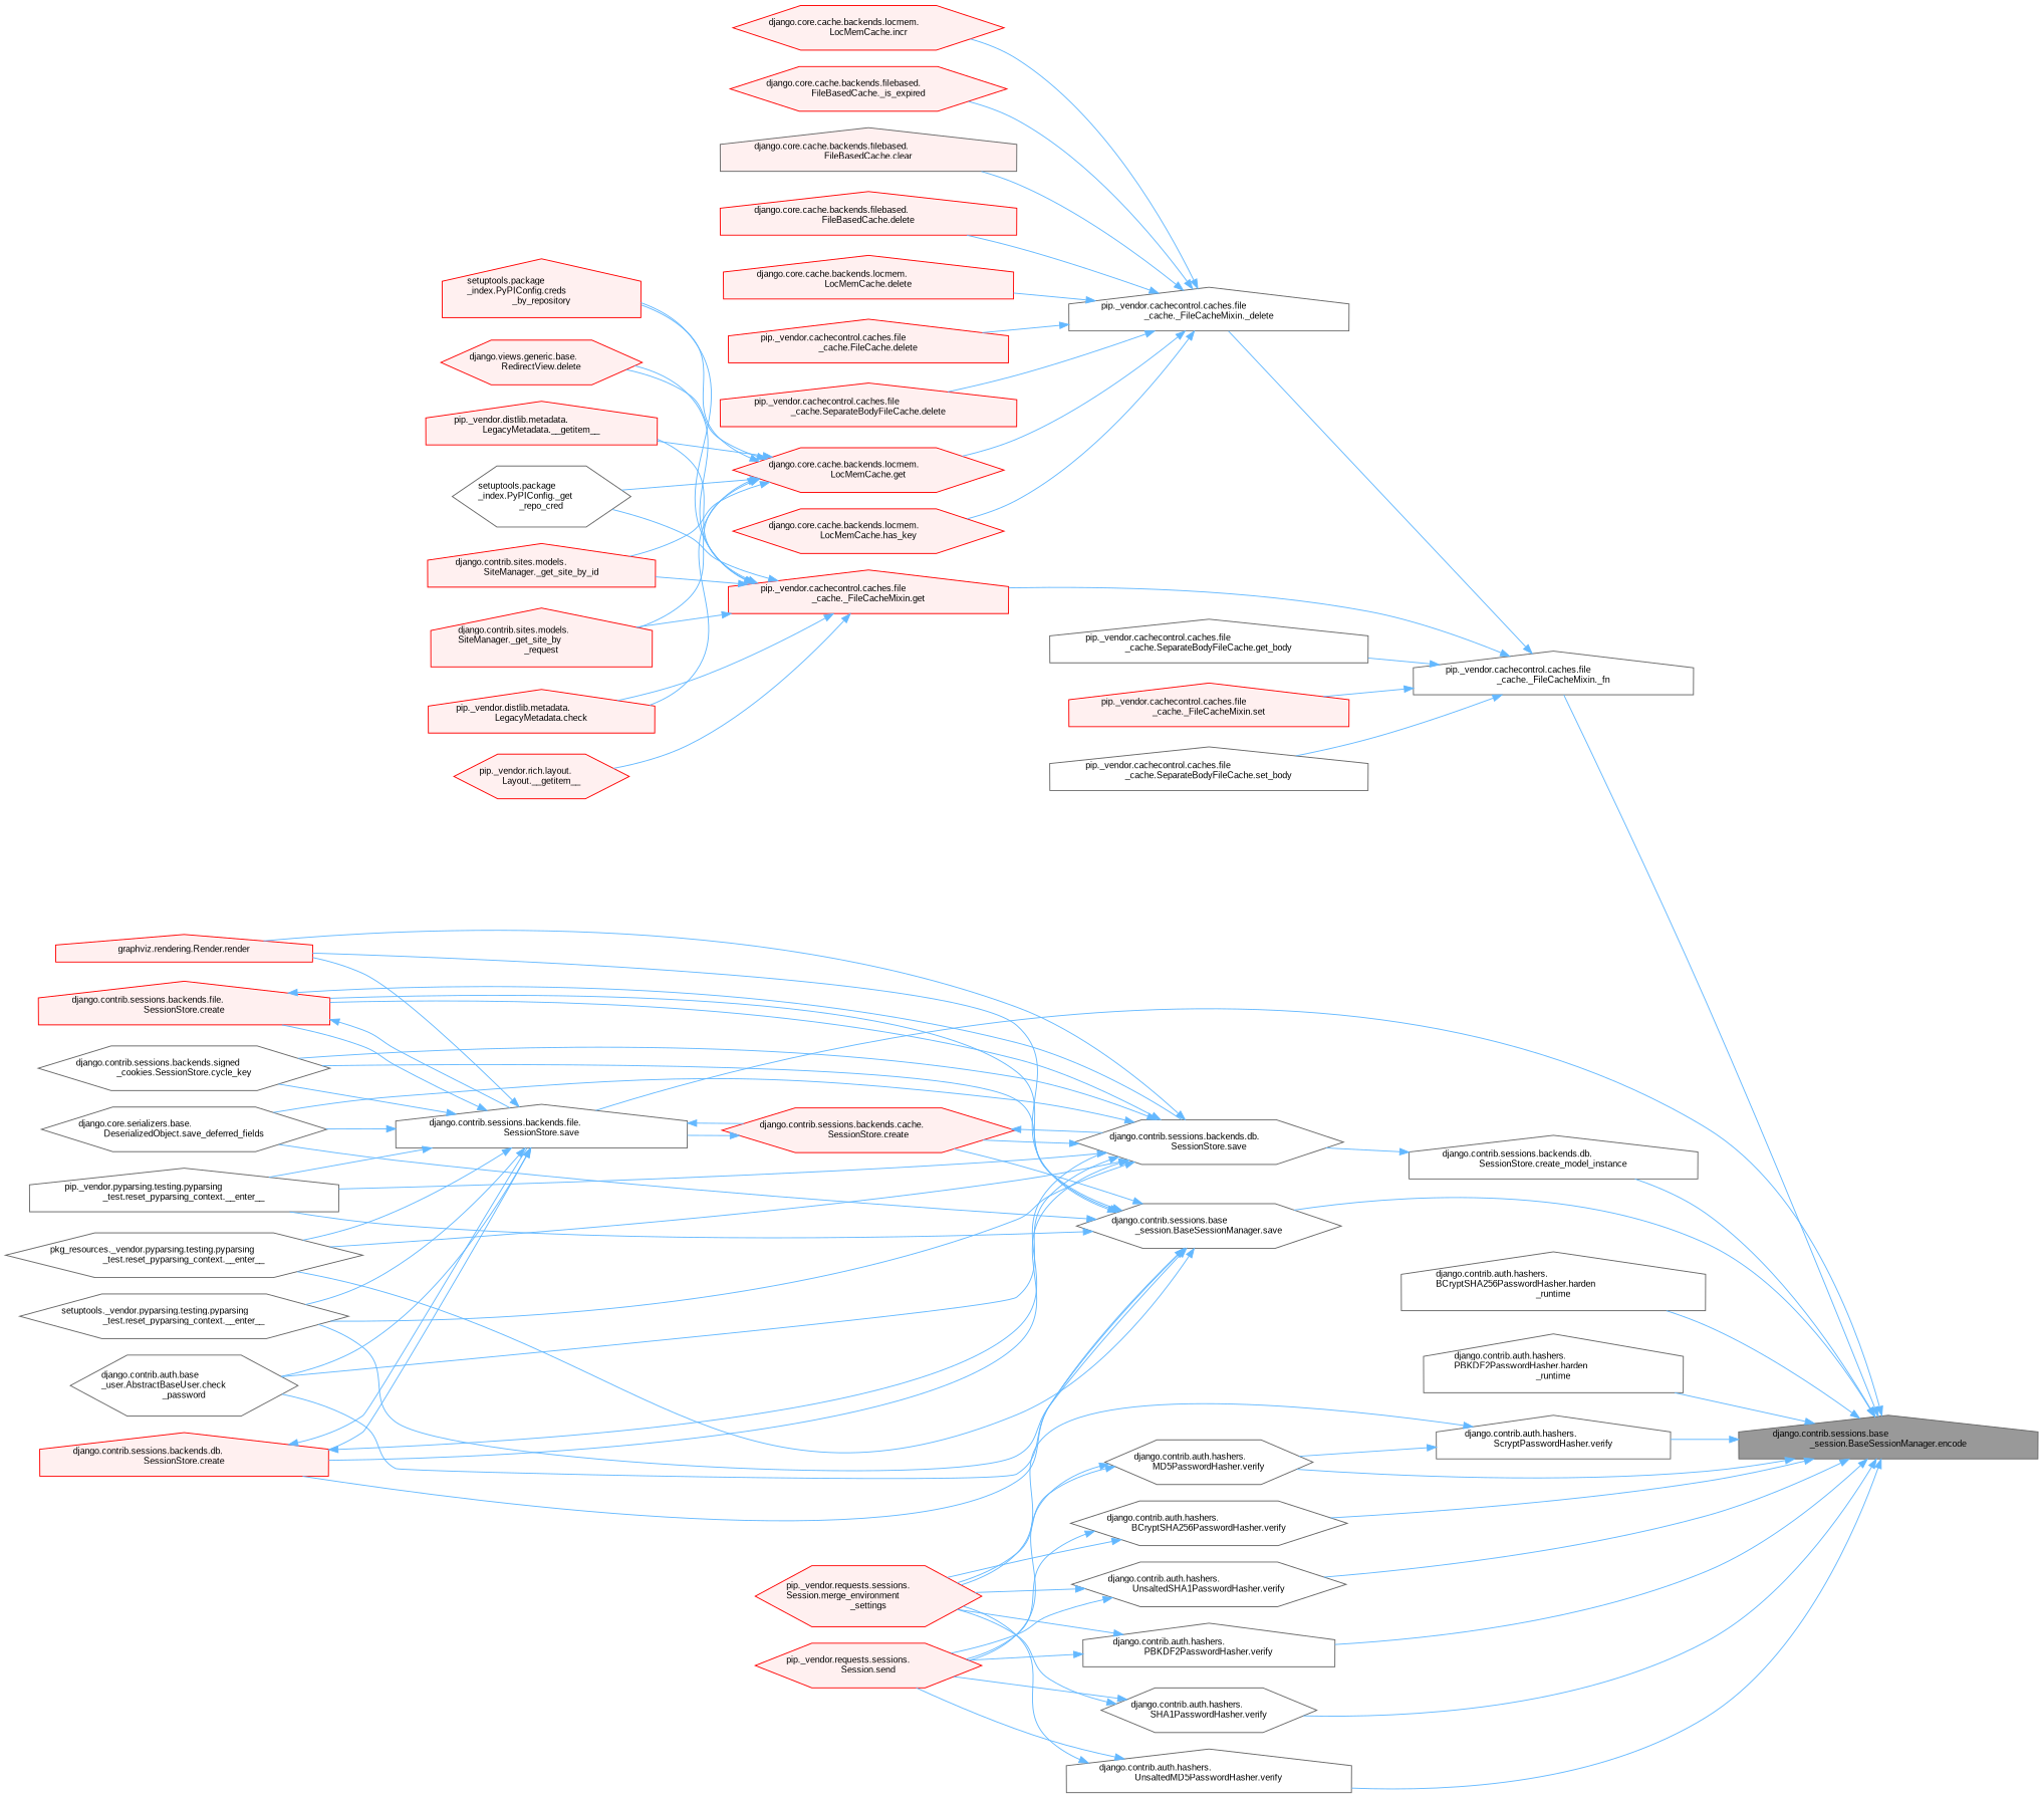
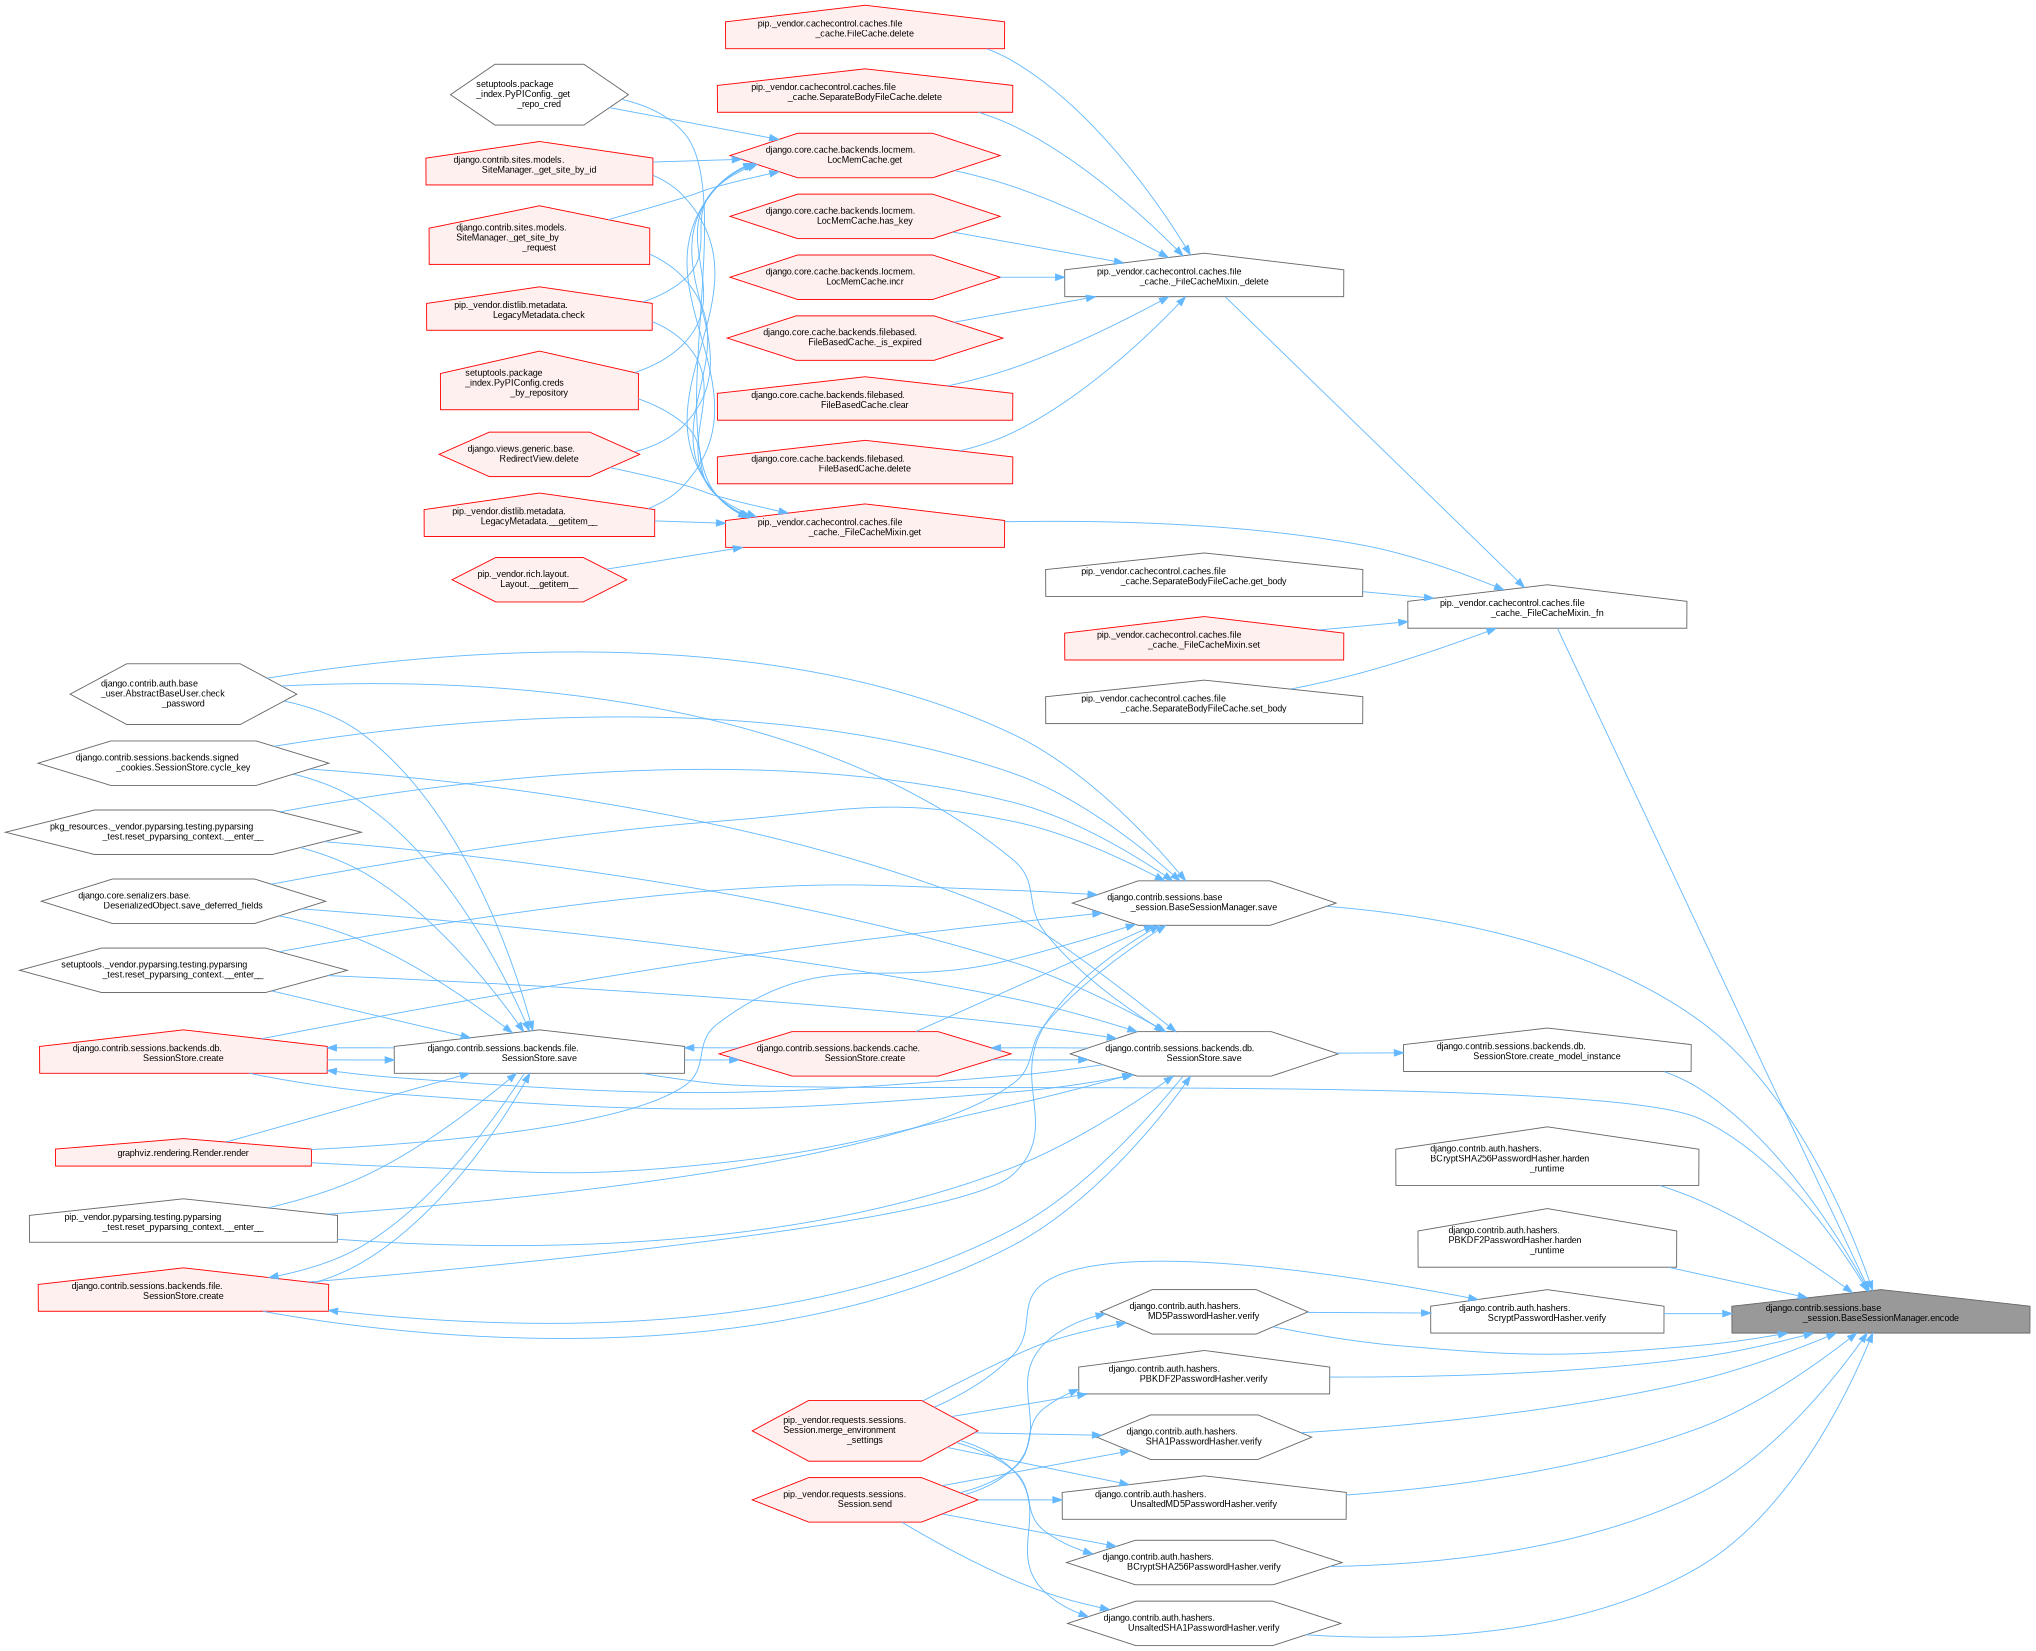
  digraph {
    fontname="Liberation Sans"
    rankdir=RL
    node [color=grey40 fillcolor=white fontname="Liberation Sans" fontsize=10 shape=house style=filled]
    edge [color=steelblue1 dir=back fontname="Liberation Sans" fontsize=10 labelfontname=Helvetica labelfontsize=10 style=solid]
    n1 [color=gray40 fillcolor=grey60 fontcolor=black height=0.2 label="django.contrib.sessions.base\l_session.BaseSessionManager.encode" width=0.4]
    n2 [height=0.2 label="pip._vendor.cachecontrol.caches.file\l_cache._FileCacheMixin._fn" width=0.4]
    n3 [height=0.2 label="django.contrib.sessions.backends.db.\lSessionStore.create_model_instance" width=0.4]
    n4 [height=0.2 label="django.contrib.sessions.backends.file.\lSessionStore.save" width=0.4]
    n5 [height=0.2 label="django.contrib.auth.hashers.\lBCryptSHA256PasswordHasher.harden\l_runtime" width=0.4]
    n6 [height=0.2 label="django.contrib.auth.hashers.\lPBKDF2PasswordHasher.harden\l_runtime" width=0.4]
    n7 [height=0.2 label="django.contrib.sessions.base\l_session.BaseSessionManager.save" shape=hexagon width=0.4]
    n8 [height=0.2 label="django.contrib.auth.hashers.\lBCryptSHA256PasswordHasher.verify" shape=hexagon width=0.4]
    n9 [height=0.2 label="django.contrib.auth.hashers.\lMD5PasswordHasher.verify" shape=hexagon width=0.4]
    n10 [height=0.2 label="django.contrib.auth.hashers.\lPBKDF2PasswordHasher.verify" width=0.4]
    n11 [height=0.2 label="django.contrib.auth.hashers.\lScryptPasswordHasher.verify" width=0.4]
    n12 [height=0.2 label="django.contrib.auth.hashers.\lSHA1PasswordHasher.verify" shape=hexagon width=0.4]
    n13 [height=0.2 label="django.contrib.auth.hashers.\lUnsaltedMD5PasswordHasher.verify" width=0.4]
    n14 [height=0.2 label="django.contrib.auth.hashers.\lUnsaltedSHA1PasswordHasher.verify" shape=hexagon width=0.4]
    n15 [height=0.2 label="pip._vendor.cachecontrol.caches.file\l_cache._FileCacheMixin._delete" width=0.4]
    n16 [color=red fillcolor="#FFF0F0" height=0.2 label="pip._vendor.cachecontrol.caches.file\l_cache._FileCacheMixin.get" width=0.4]
    n17 [height=0.2 label="pip._vendor.cachecontrol.caches.file\l_cache.SeparateBodyFileCache.get_body" width=0.4]
    n18 [color=red fillcolor="#FFF0F0" height=0.2 label="pip._vendor.cachecontrol.caches.file\l_cache._FileCacheMixin.set" width=0.4]
    n19 [height=0.2 label="pip._vendor.cachecontrol.caches.file\l_cache.SeparateBodyFileCache.set_body" width=0.4]
    n20 [height=0.2 label="django.contrib.sessions.backends.db.\lSessionStore.save" shape=hexagon width=0.4]
    n21 [height=0.2 label="pip._vendor.pyparsing.testing.pyparsing\l_test.reset_pyparsing_context.__enter__" width=0.4]
    n22 [height=0.2 label="pkg_resources._vendor.pyparsing.testing.pyparsing\l_test.reset_pyparsing_context.__enter__" shape=hexagon width=0.4]
    n23 [height=0.2 label="setuptools._vendor.pyparsing.testing.pyparsing\l_test.reset_pyparsing_context.__enter__" shape=hexagon width=0.4]
    n24 [height=0.2 label="django.contrib.auth.base\l_user.AbstractBaseUser.check\l_password" shape=hexagon width=0.4]
    n25 [color=red fillcolor="#FFF0F0" height=0.2 label="django.contrib.sessions.backends.cache.\lSessionStore.create" shape=hexagon width=0.4]
    n26 [color=red fillcolor="#FFF0F0" height=0.2 label="django.contrib.sessions.backends.db.\lSessionStore.create" width=0.4]
    n27 [color=red fillcolor="#FFF0F0" height=0.2 label="django.contrib.sessions.backends.file.\lSessionStore.create" width=0.4]
    n28 [height=0.2 label="django.contrib.sessions.backends.signed\l_cookies.SessionStore.cycle_key" shape=hexagon width=0.4]
    n29 [color=red fillcolor="#FFF0F0" height=0.2 label="graphviz.rendering.Render.render" width=0.4]
    n30 [height=0.2 label="django.core.serializers.base.\lDeserializedObject.save_deferred_fields" shape=hexagon width=0.4]
    n31 [color=red fillcolor="#FFF0F0" height=0.2 label="pip._vendor.requests.sessions.\lSession.merge_environment\l_settings" shape=hexagon width=0.4]
    n32 [color=red fillcolor="#FFF0F0" height=0.2 label="pip._vendor.requests.sessions.\lSession.send" shape=hexagon width=0.4]
    n33 [color=red fillcolor="#FFF0F0" height=0.2 label="django.core.cache.backends.filebased.\lFileBasedCache._is_expired" shape=hexagon width=0.4]
-   n34 [fillcolor="#FFF0F0" height=0.2 label="django.core.cache.backends.filebased.\lFileBasedCache.clear" width=0.4]
+   n34 [color=red fillcolor="#FFF0F0" height=0.2 label="django.core.cache.backends.filebased.\lFileBasedCache.clear" width=0.4]
    n35 [color=red fillcolor="#FFF0F0" height=0.2 label="django.core.cache.backends.filebased.\lFileBasedCache.delete" width=0.4]
-   n36 [color=red fillcolor="#FFF0F0" height=0.2 label="django.core.cache.backends.locmem.\lLocMemCache.delete" width=0.4]
    n37 [color=red fillcolor="#FFF0F0" height=0.2 label="pip._vendor.cachecontrol.caches.file\l_cache.FileCache.delete" width=0.4]
    n38 [color=red fillcolor="#FFF0F0" height=0.2 label="pip._vendor.cachecontrol.caches.file\l_cache.SeparateBodyFileCache.delete" width=0.4]
    n39 [color=red fillcolor="#FFF0F0" height=0.2 label="django.core.cache.backends.locmem.\lLocMemCache.get" shape=hexagon width=0.4]
    n40 [color=red fillcolor="#FFF0F0" height=0.2 label="django.core.cache.backends.locmem.\lLocMemCache.has_key" shape=hexagon width=0.4]
    n41 [color=red fillcolor="#FFF0F0" height=0.2 label="django.core.cache.backends.locmem.\lLocMemCache.incr" shape=hexagon width=0.4]
    n42 [color=red fillcolor="#FFF0F0" height=0.2 label="pip._vendor.distlib.metadata.\lLegacyMetadata.__getitem__" width=0.4]
    n43 [color=red fillcolor="#FFF0F0" height=0.2 label="pip._vendor.rich.layout.\lLayout.__getitem__" shape=hexagon width=0.4]
    n44 [height=0.2 label="setuptools.package\l_index.PyPIConfig._get\l_repo_cred" shape=hexagon width=0.4]
    n45 [color=red fillcolor="#FFF0F0" height=0.2 label="django.contrib.sites.models.\lSiteManager._get_site_by_id" width=0.4]
    n46 [color=red fillcolor="#FFF0F0" height=0.2 label="django.contrib.sites.models.\lSiteManager._get_site_by\l_request" width=0.4]
    n47 [color=red fillcolor="#FFF0F0" height=0.2 label="pip._vendor.distlib.metadata.\lLegacyMetadata.check" width=0.4]
    n48 [color=red fillcolor="#FFF0F0" height=0.2 label="setuptools.package\l_index.PyPIConfig.creds\l_by_repository" width=0.4]
    n49 [color=red fillcolor="#FFF0F0" height=0.2 label="django.views.generic.base.\lRedirectView.delete" shape=hexagon width=0.4]
    n1 -> n2
    n1 -> n3
    n1 -> n4
    n1 -> n5
    n1 -> n6
    n1 -> n7
    n1 -> n8
    n1 -> n9
    n1 -> n10
    n1 -> n11
    n1 -> n12
    n1 -> n13
    n1 -> n14
    n2 -> n15
    n2 -> n16
    n2 -> n17
    n2 -> n18
    n2 -> n19
    n3 -> n20
    n4 -> n21
    n4 -> n22
    n4 -> n23
    n4 -> n24
    n4 -> n25
    n4 -> n26
    n4 -> n27
    n4 -> n28
    n4 -> n29
    n4 -> n30
    n7 -> n21
    n7 -> n22
    n7 -> n23
    n7 -> n24
    n7 -> n25
    n7 -> n26
    n7 -> n27
    n7 -> n28
    n7 -> n29
    n7 -> n30
    n8 -> n31
    n8 -> n32
    n9 -> n31
    n9 -> n32
    n10 -> n31
    n10 -> n32
    n11 -> n9
    n11 -> n31
    n12 -> n31
    n12 -> n32
    n13 -> n31
    n13 -> n32
    n14 -> n31
    n14 -> n32
    n15 -> n33
    n15 -> n34
    n15 -> n35
-   n15 -> n36
    n15 -> n37
    n15 -> n38
    n15 -> n39
    n15 -> n40
    n15 -> n41
    n16 -> n42
    n16 -> n43
    n16 -> n44
    n16 -> n45
    n16 -> n46
    n16 -> n47
    n16 -> n48
    n16 -> n49
    n20 -> n21
    n20 -> n22
    n20 -> n23
    n20 -> n24
    n20 -> n25
    n20 -> n26
    n20 -> n27
    n20 -> n28
    n20 -> n29
    n20 -> n30
    n25 -> n4
    n25 -> n20
    n26 -> n4
    n26 -> n20
    n27 -> n4
    n27 -> n20
    n39 -> n42
    n39 -> n44
    n39 -> n45
    n39 -> n46
    n39 -> n47
    n39 -> n48
    n39 -> n49
  }
